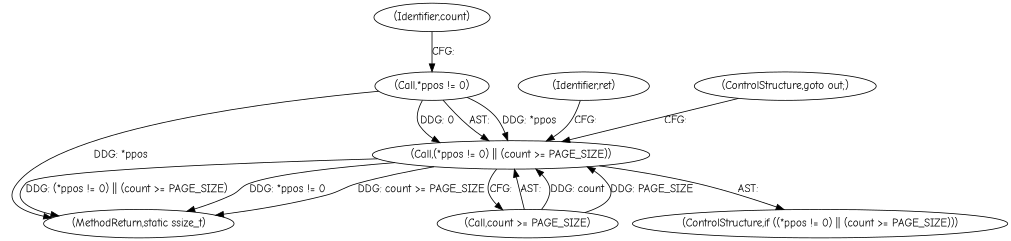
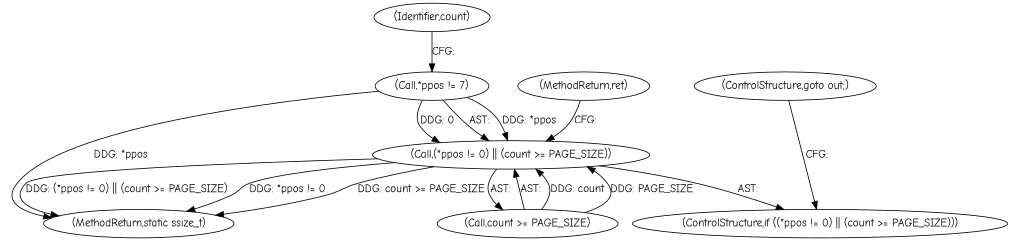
  digraph {
    fontname="Comic Neue"
    node [fontname="Comic Neue"]
    edge [fontname="Comic Neue"]
-   n1 [label="(Call,*ppos != 0)"]
+   n1 [label="(Call,*ppos != 7)"]
    n2 [label="(Call,(*ppos != 0) || (count >= PAGE_SIZE))"]
    n3 [label="(MethodReturn,static ssize_t)"]
    n4 [label="(ControlStructure,if ((*ppos != 0) || (count >= PAGE_SIZE)))"]
    n5 [label="(Call,count >= PAGE_SIZE)"]
    n6 [label="(Identifier,count)"]
-   n7 [label="(Identifier,ret)"]
+   n7 [label="(MethodReturn,ret)"]
    n8 [label="(ControlStructure,goto out;)"]
    n1 -> n2 [label="AST: "]
    n1 -> n2 [label="DDG: *ppos"]
    n1 -> n2 [label="DDG: 0"]
    n1 -> n3 [label="DDG: *ppos"]
    n2 -> n3 [label="DDG: *ppos != 0"]
    n2 -> n3 [label="DDG: count >= PAGE_SIZE"]
    n2 -> n3 [label="DDG: (*ppos != 0) || (count >= PAGE_SIZE)"]
    n2 -> n4 [label="AST: "]
-   n2 -> n5 [label="CFG: "]
+   n2 -> n5 [label="AST: "]
    n5 -> n2 [label="AST: "]
    n5 -> n2 [label="DDG: count"]
    n5 -> n2 [label="DDG: PAGE_SIZE"]
    n6 -> n1 [label="CFG: "]
    n7 -> n2 [label="CFG: "]
-   n8 -> n2 [label="CFG: "]
+   n8 -> n4 [label="CFG: "]
  }
